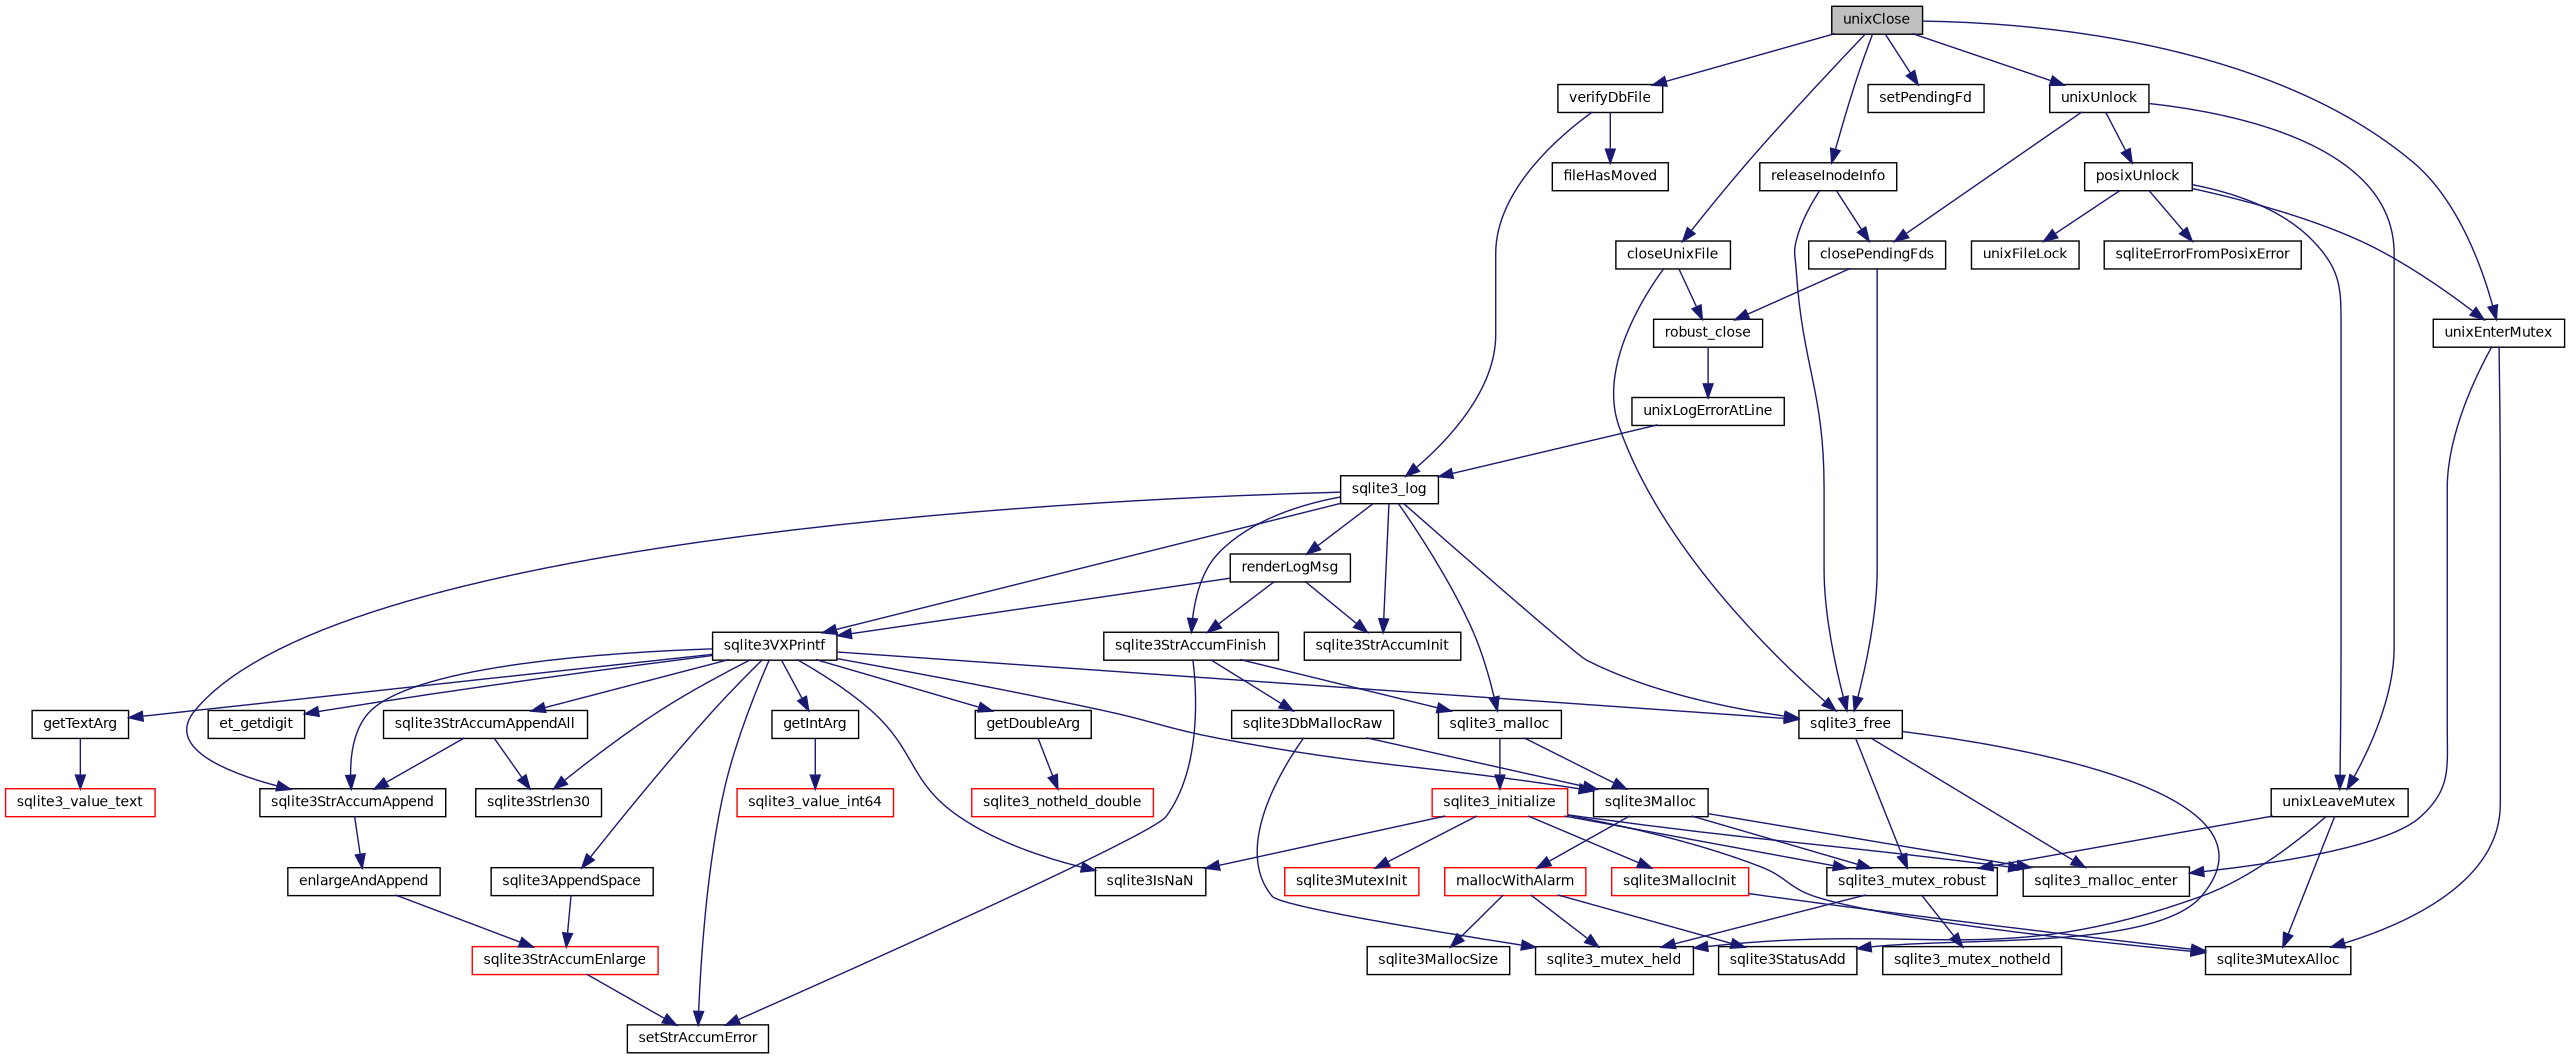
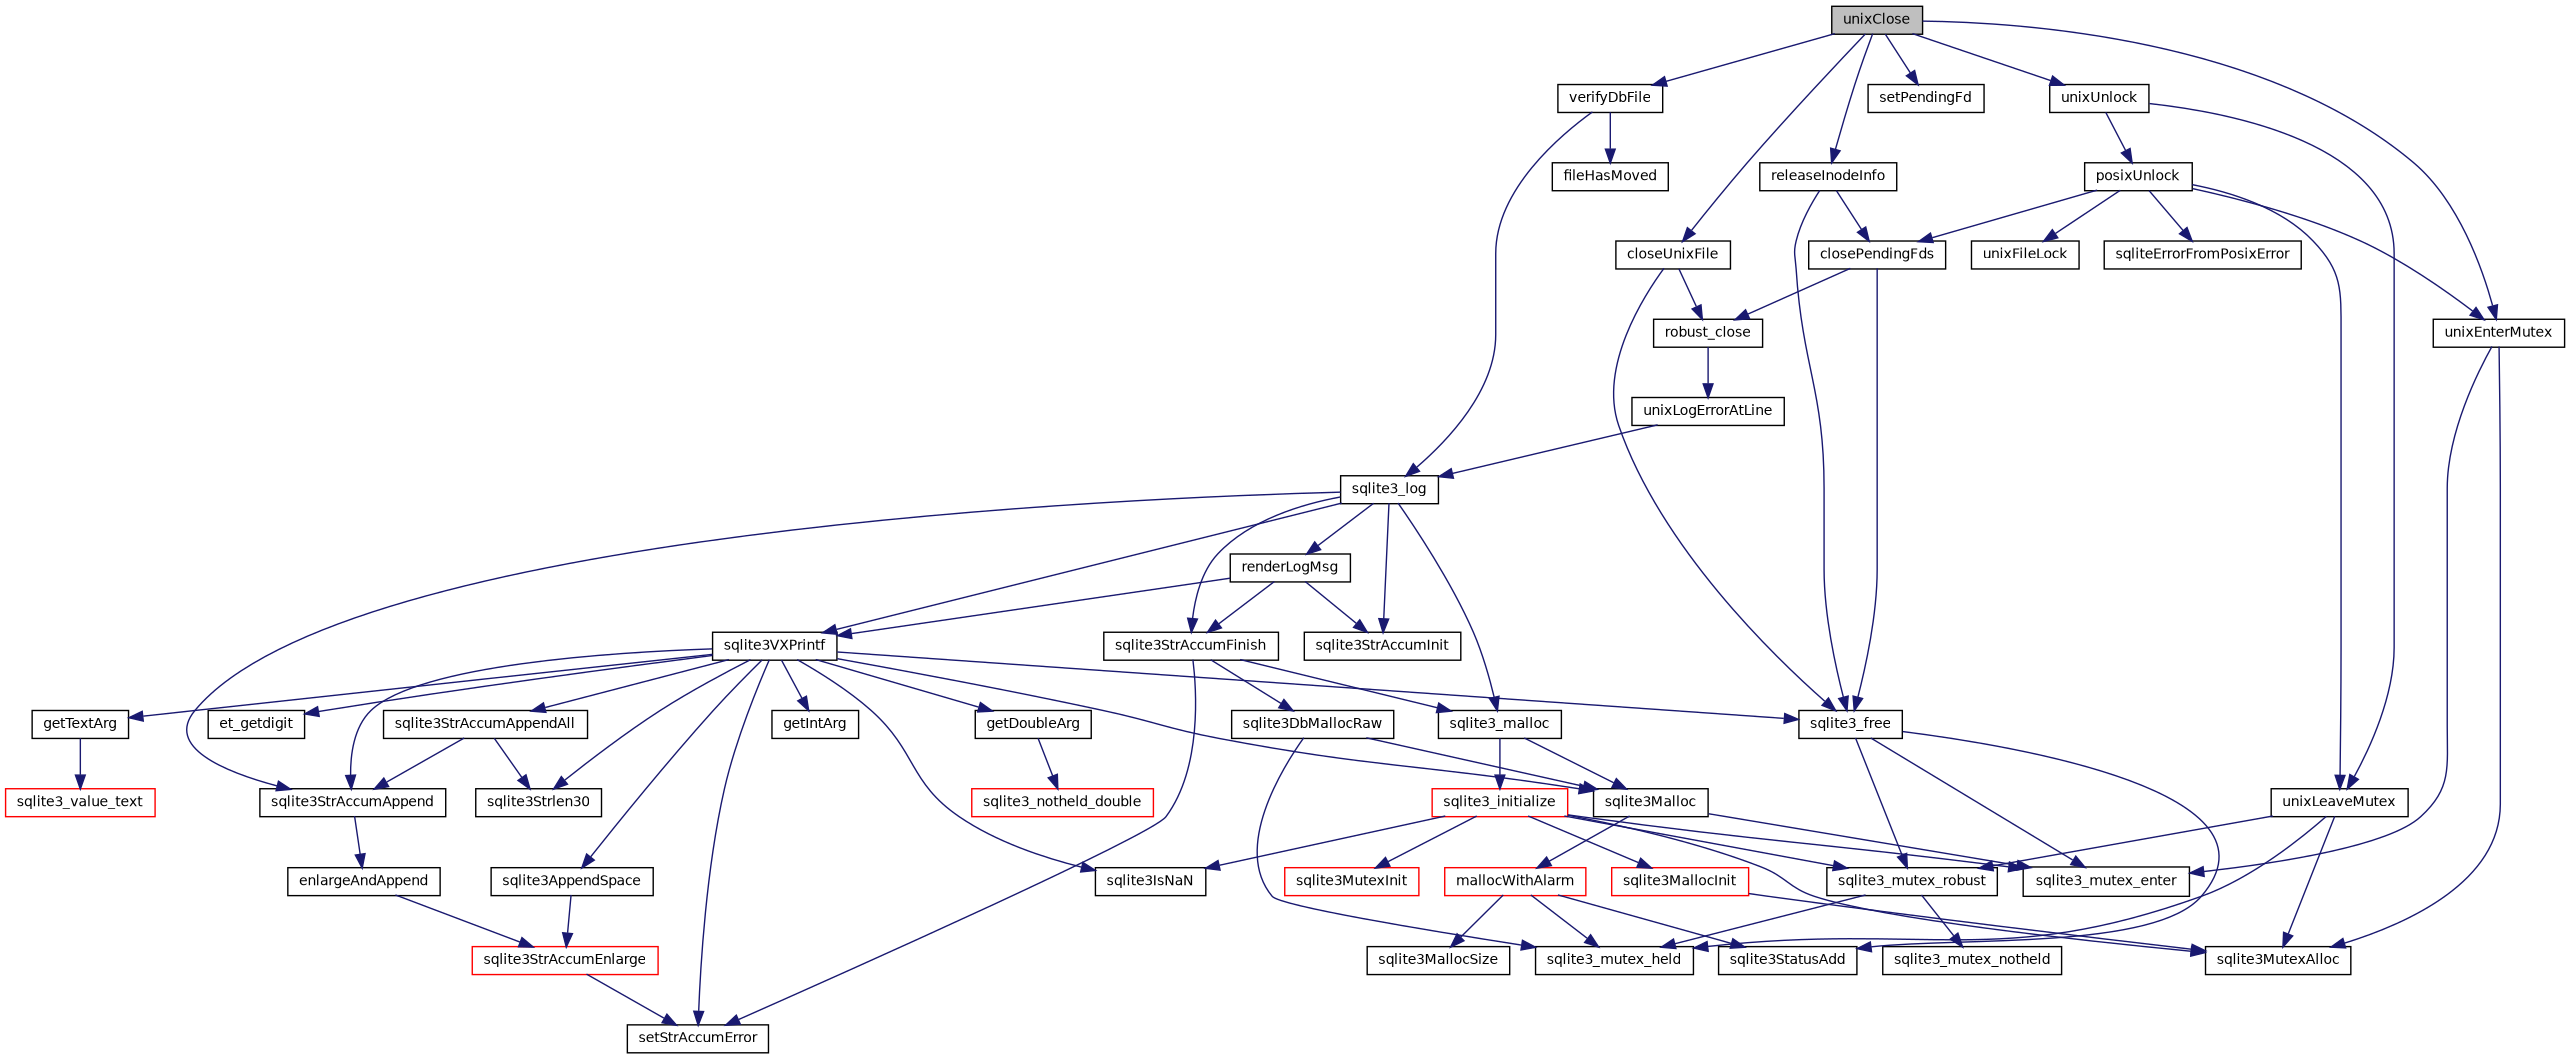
  digraph {
    fontname="DejaVu Sans"
    rankdir=TB
    node [color=black fillcolor=white fontname="DejaVu Sans" fontsize=10 shape=record style=filled]
    edge [color=midnightblue fontname="DejaVu Sans" fontsize=10 labelfontname=FreeSans labelfontsize=10 style=solid]
    n1 [fillcolor=grey75 fontcolor=black height=0.2 label=unixClose width=0.4]
    n2 [height=0.2 label=verifyDbFile width=0.4]
    n3 [height=0.2 label=unixUnlock width=0.4]
    n4 [height=0.2 label=unixEnterMutex width=0.4]
    n5 [height=0.2 label=setPendingFd width=0.4]
    n6 [height=0.2 label=releaseInodeInfo width=0.4]
    n7 [height=0.2 label=closeUnixFile width=0.4]
    n8 [height=0.2 label=sqlite3_log width=0.4]
    n9 [height=0.2 label=fileHasMoved width=0.4]
    n10 [height=0.2 label=unixLeaveMutex width=0.4]
    n11 [height=0.2 label=posixUnlock width=0.4]
-   n12 [height=0.2 label=sqlite3_malloc_enter width=0.4]
+   n12 [height=0.2 label=sqlite3_mutex_enter width=0.4]
    n13 [height=0.2 label=sqlite3MutexAlloc width=0.4]
    n14 [height=0.2 label=sqlite3_mutex_robust width=0.4]
    n15 [height=0.2 label=sqlite3_mutex_held width=0.4]
    n16 [height=0.2 label=sqlite3_free width=0.4]
    n17 [height=0.2 label=closePendingFds width=0.4]
    n18 [height=0.2 label=robust_close width=0.4]
    n19 [height=0.2 label=renderLogMsg width=0.4]
    n20 [height=0.2 label=sqlite3StrAccumInit width=0.4]
    n21 [height=0.2 label=sqlite3VXPrintf width=0.4]
    n22 [height=0.2 label=sqlite3StrAccumAppend width=0.4]
    n23 [height=0.2 label=sqlite3StrAccumFinish width=0.4]
    n24 [height=0.2 label=sqlite3_malloc width=0.4]
    n25 [height=0.2 label=setStrAccumError width=0.4]
    n26 [height=0.2 label=getIntArg width=0.4]
    n27 [height=0.2 label=sqlite3Malloc width=0.4]
    n28 [height=0.2 label=getDoubleArg width=0.4]
    n29 [height=0.2 label=sqlite3IsNaN width=0.4]
    n30 [height=0.2 label=sqlite3Strlen30 width=0.4]
    n31 [height=0.2 label=et_getdigit width=0.4]
    n32 [height=0.2 label=getTextArg width=0.4]
    n33 [height=0.2 label=sqlite3StrAccumAppendAll width=0.4]
    n34 [height=0.2 label=sqlite3AppendSpace width=0.4]
    n35 [height=0.2 label=enlargeAndAppend width=0.4]
    n36 [height=0.2 label=sqlite3StatusAdd width=0.4]
    n37 [height=0.2 label=sqlite3DbMallocRaw width=0.4]
    n38 [color=red height=0.2 label=sqlite3_initialize width=0.4]
-   n39 [color=red height=0.2 label=sqlite3_value_int64 width=0.4]
    n40 [color=red height=0.2 label=mallocWithAlarm width=0.4]
    n41 [color=red height=0.2 label=sqlite3_notheld_double width=0.4]
    n42 [color=red height=0.2 label=sqlite3_value_text width=0.4]
    n43 [color=red height=0.2 label=sqlite3StrAccumEnlarge width=0.4]
    n44 [height=0.2 label=sqlite3MallocSize width=0.4]
    n45 [height=0.2 label=sqlite3_mutex_notheld width=0.4]
    n46 [color=red height=0.2 label=sqlite3MutexInit width=0.4]
    n47 [color=red height=0.2 label=sqlite3MallocInit width=0.4]
    n48 [height=0.2 label=unixFileLock width=0.4]
    n49 [height=0.2 label=sqliteErrorFromPosixError width=0.4]
    n50 [height=0.2 label=unixLogErrorAtLine width=0.4]
    n1 -> n2
    n1 -> n3
    n1 -> n4
    n1 -> n5
    n1 -> n6
    n1 -> n7
    n2 -> n8
    n2 -> n9
    n3 -> n10
    n3 -> n11
    n4 -> n12
    n4 -> n13
    n6 -> n16
    n6 -> n17
    n7 -> n16
    n7 -> n18
-   n8 -> n16
    n8 -> n19
    n8 -> n20
    n8 -> n21
    n8 -> n22
    n8 -> n23
    n8 -> n24
    n10 -> n13
    n10 -> n14
    n10 -> n15
    n11 -> n4
    n11 -> n10
-   n3 -> n17
+   n11 -> n17
    n11 -> n48
    n11 -> n49
    n14 -> n15
    n14 -> n45
    n16 -> n12
    n16 -> n14
    n16 -> n36
    n17 -> n16
    n17 -> n18
    n18 -> n50
    n19 -> n20
    n19 -> n21
    n19 -> n23
    n21 -> n16
    n21 -> n22
    n21 -> n25
    n21 -> n26
    n21 -> n27
    n21 -> n28
    n21 -> n29
    n21 -> n30
    n21 -> n31
    n21 -> n32
    n21 -> n33
    n21 -> n34
    n22 -> n35
    n23 -> n24
    n23 -> n25
    n23 -> n37
    n24 -> n27
    n24 -> n38
-   n26 -> n39
    n27 -> n12
-   n27 -> n14
    n27 -> n40
    n28 -> n41
    n32 -> n42
    n33 -> n22
    n33 -> n30
    n34 -> n43
    n35 -> n43
    n37 -> n15
    n37 -> n27
    n38 -> n12
    n38 -> n13
    n38 -> n14
    n38 -> n29
    n38 -> n46
    n38 -> n47
    n40 -> n15
    n40 -> n36
    n40 -> n44
    n43 -> n25
    n47 -> n13
    n50 -> n8
  }
